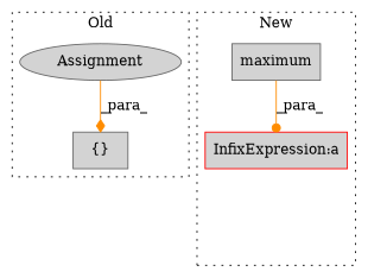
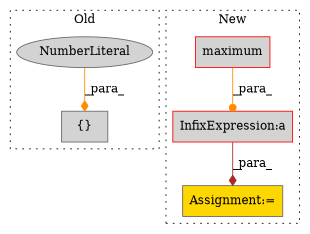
  digraph {
    node [color=gray40 fillcolor=lightgrey l=1 shape=box style=filled]
    edge [arrowhead=diamond color=darkorange]
    n1 [a=4 l="1,1" label="{}" s="12741,12745"]
-   n2 [a=34 label=Assignment s=12744 shape=ellipse]
-   n3 [a=32 l="8,1" label=maximum s="13067,13096"]
+   n2 [a=34 label=NumberLiteral s=12744 shape=ellipse]
+   n3 [a=32 color=red l="8,1" label=maximum s="13067,13096"]
+   n4 [a=7 fillcolor=gold label="Assignment:=" s=13123]
    n5 [a=27 color=red l=3 label="InfixExpression:a" s=13133]
    subgraph cluster_1 {
      label=Old
      style=dotted
      n1
      n2
    }
    subgraph cluster_2 {
      label=New
      style=dotted
      n3
+     n4
      n5
    }
    n2 -> n1 [label=_para_]
    n3 -> n5 [arrowhead=dot label=_para_]
+   n5 -> n4 [color=brown label=_para_]
  }
